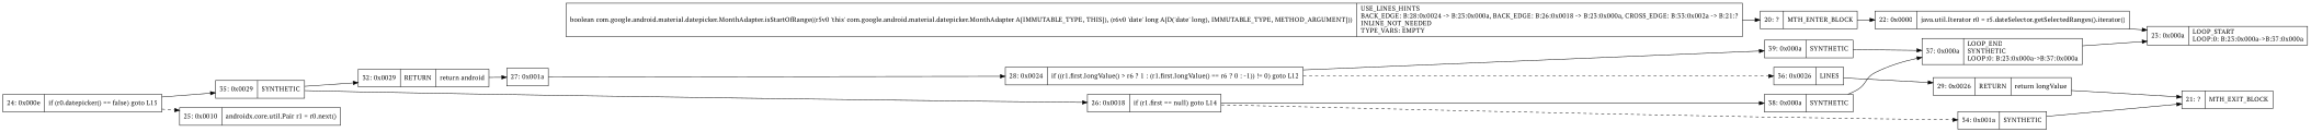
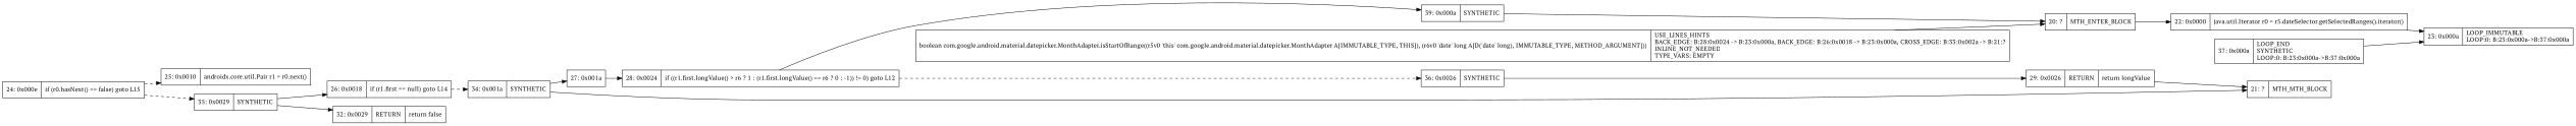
  digraph {
    fontname="PT Serif"
    rankdir=LR
    node [fontname="PT Serif" shape=record]
    edge [fontname="PT Serif"]
    n1 [label="{20\:\ ?|MTH_ENTER_BLOCK\l}"]
    n2 [label="{22\:\ 0x0000|java.util.Iterator r0 = r5.dateSelector.getSelectedRanges().iterator()\l}"]
-   n3 [label="{23\:\ 0x000a|LOOP_START\lLOOP:0: B:23:0x000a\-\>B:37:0x000a\l}"]
-   n4 [label="{24\:\ 0x000e|if (r0.datepicker() == false) goto L15\l}"]
+   n3 [label="{23\:\ 0x000a|LOOP_IMMUTABLE\lLOOP:0: B:23:0x000a\-\>B:37:0x000a\l}"]
+   n4 [label="{24\:\ 0x000e|if (r0.hasNext() == false) goto L15\l}"]
    n5 [label="{25\:\ 0x0010|androidx.core.util.Pair r1 = r0.next()\l}"]
    n6 [label="{35\:\ 0x0029|SYNTHETIC\l}"]
    n7 [label="{26\:\ 0x0018|if (r1.first == null) goto L14\l}"]
-   n8 [label="{32\:\ 0x0029|RETURN\l|return android\l}"]
+   n8 [label="{32\:\ 0x0029|RETURN\l|return false\l}"]
    n9 [label="{34\:\ 0x001a|SYNTHETIC\l}"]
-   n10 [label="{38\:\ 0x000a|SYNTHETIC\l}"]
    n11 [label="{27\:\ 0x001a}"]
-   n12 [label="{21\:\ ?|MTH_EXIT_BLOCK\l}"]
+   n12 [label="{21\:\ ?|MTH_MTH_BLOCK\l}"]
    n13 [label="{37\:\ 0x000a|LOOP_END\lSYNTHETIC\lLOOP:0: B:23:0x000a\-\>B:37:0x000a\l}"]
    n14 [label="{28\:\ 0x0024|if ((r1.first.longValue() \> r6 ? 1 : (r1.first.longValue() == r6 ? 0 : \-1)) != 0) goto L12\l}"]
-   n15 [label="{36\:\ 0x0026|LINES\l}"]
+   n15 [label="{36\:\ 0x0026|SYNTHETIC\l}"]
    n16 [label="{39\:\ 0x000a|SYNTHETIC\l}"]
    n17 [label="{29\:\ 0x0026|RETURN\l|return longValue\l}"]
    n18 [label="{boolean com.google.android.material.datepicker.MonthAdapter.isStartOfRange((r5v0 'this' com.google.android.material.datepicker.MonthAdapter A[IMMUTABLE_TYPE, THIS]), (r6v0 'date' long A[D('date' long), IMMUTABLE_TYPE, METHOD_ARGUMENT]))  | USE_LINES_HINTS\lBACK_EDGE: B:28:0x0024 \-\> B:23:0x000a, BACK_EDGE: B:26:0x0018 \-\> B:23:0x000a, CROSS_EDGE: B:33:0x002a \-\> B:21:?\lINLINE_NOT_NEEDED\lTYPE_VARS: EMPTY\l}"]
    n1 -> n2
    n2 -> n3
    n4 -> n5 [style=dashed]
-   n4 -> n6
+   n4 -> n6 [style=dashed]
    n6 -> n7
    n6 -> n8
    n7 -> n9 [style=dashed]
-   n7 -> n10
-   n8 -> n11
+   n9 -> n11
    n9 -> n12
-   n10 -> n13
    n11 -> n14
    n13 -> n3
    n14 -> n15 [style=dashed]
    n14 -> n16
    n15 -> n17
-   n16 -> n13
+   n16 -> n1
    n17 -> n12
    n18 -> n1
  }
